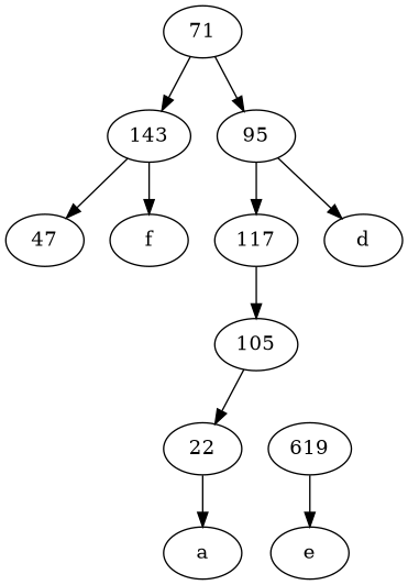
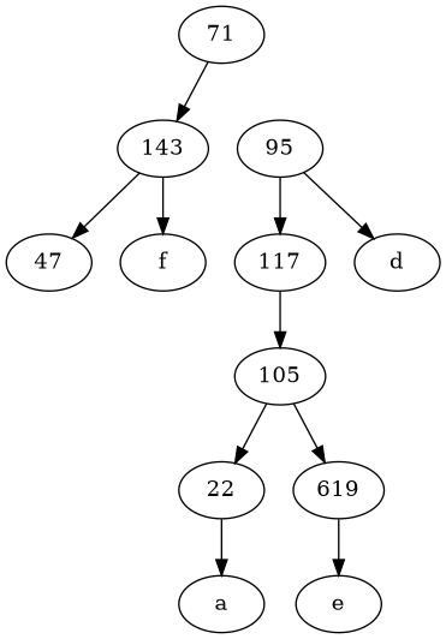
  digraph {
    105
    22
    n3 [label=619]
    a
    e
    71
    143
    95
    n9 [label=117]
    47
    f
    d
    105 -> 22
+   105 -> n3
    22 -> a
    n3 -> e
    71 -> 143
-   71 -> 95
    143 -> 47
    143 -> f
    95 -> n9
    95 -> d
    n9 -> 105
  }
